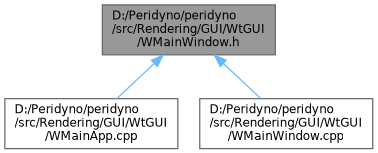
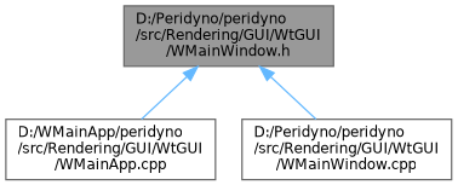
  digraph {
    node [color=grey40 fillcolor=white fontname=Helvetica fontsize=10 shape=box style=filled]
    edge [color=steelblue1 dir=back fontname=Helvetica fontsize=10 labelfontname=Helvetica labelfontsize=10 style=solid]
    n1 [color=gray40 fillcolor=grey60 fontcolor=black height=0.2 label="D:/Peridyno/peridyno\l/src/Rendering/GUI/WtGUI\l/WMainWindow.h" width=0.4]
-   n2 [height=0.2 label="D:/Peridyno/peridyno\l/src/Rendering/GUI/WtGUI\l/WMainApp.cpp" width=0.4]
+   n2 [height=0.2 label="D:/WMainApp/peridyno\l/src/Rendering/GUI/WtGUI\l/WMainApp.cpp" width=0.4]
    n3 [height=0.2 label="D:/Peridyno/peridyno\l/src/Rendering/GUI/WtGUI\l/WMainWindow.cpp" width=0.4]
    n1 -> n2
    n1 -> n3
  }
